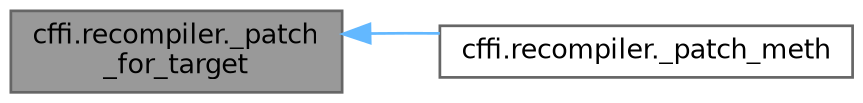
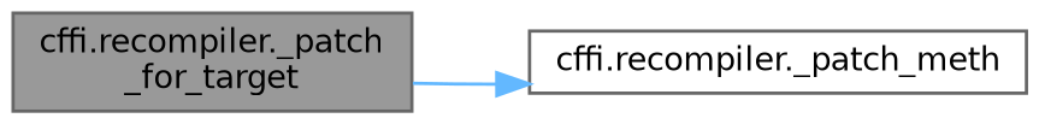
  digraph {
    rankdir=LR
    node [fontname=Helvetica fontsize=10 shape=box style=filled]
    n1 [color=gray40 fillcolor=grey60 fontcolor=black height=0.2 label="cffi.recompiler._patch\l_for_target" width=0.4]
    n2 [color=grey40 fillcolor=white height=0.2 label="cffi.recompiler._patch_meth" width=0.4]
-   n2 -> n1 [color=steelblue1 fontname=Helvetica fontsize=10 labelfontname=Helvetica labelfontsize=10 style=solid]
+   n1 -> n2 [color=steelblue1 fontname=Helvetica fontsize=10 labelfontname=Helvetica labelfontsize=10 style=solid]
  }
